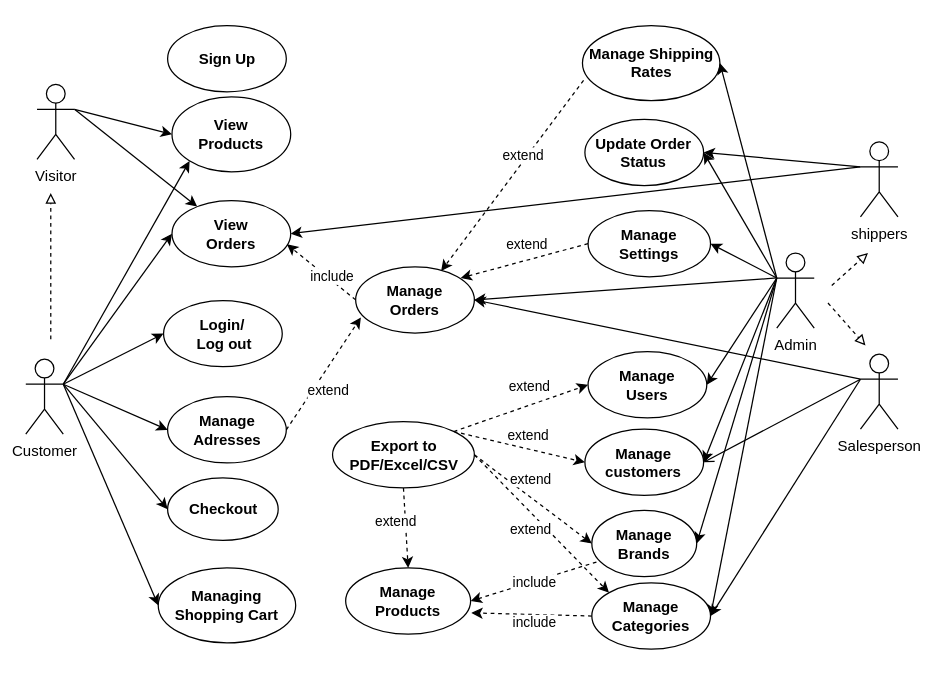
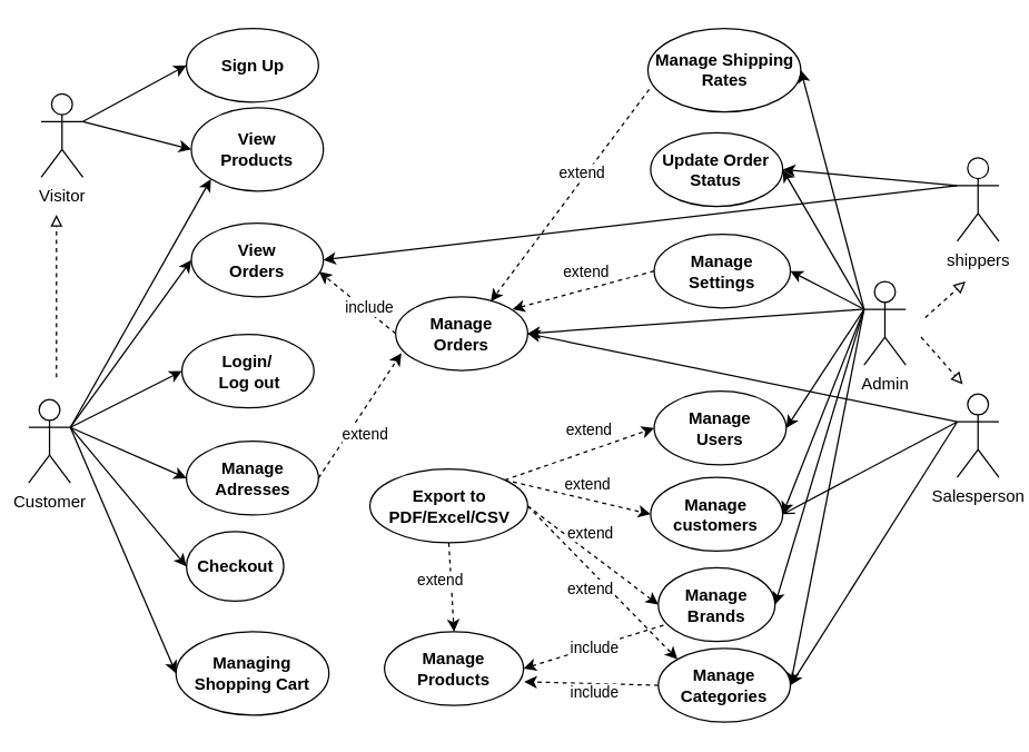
  <mxCell id="0" />
  <mxCell id="1" parent="0" />
  <mxCell id="2" value="Visitor" style="shape=umlActor;html=1;verticalLabelPosition=bottom;verticalAlign=top;align=center;" parent="1" vertex="1"><mxGeometry x="29" y="67" width="30" height="60" as="geometry" /></mxCell>
  <mxCell id="3" value="&lt;div&gt;Customer&lt;/div&gt;" style="shape=umlActor;html=1;verticalLabelPosition=bottom;verticalAlign=top;align=center;" parent="1" vertex="1"><mxGeometry x="20" y="287" width="30" height="60" as="geometry" /></mxCell>
  <mxCell id="4" value="Sign Up" style="shape=ellipse;html=1;strokeWidth=1;fontStyle=1;whiteSpace=wrap;align=center;perimeter=ellipsePerimeter;" parent="1" vertex="1"><mxGeometry x="133.5" y="20" width="95" height="53" as="geometry" /></mxCell>
  <mxCell id="5" value="&lt;div&gt;View &lt;br&gt;&lt;/div&gt;&lt;div&gt;Products&lt;/div&gt;" style="shape=ellipse;html=1;strokeWidth=1;fontStyle=1;whiteSpace=wrap;align=center;perimeter=ellipsePerimeter;aspect=fixed;" parent="1" vertex="1"><mxGeometry x="137" y="77" width="95.02" height="60" as="geometry" /></mxCell>
  <mxCell id="6" value="&lt;div&gt;View &lt;br&gt;&lt;/div&gt;&lt;div&gt;Orders&lt;/div&gt;" style="shape=ellipse;html=1;strokeWidth=1;fontStyle=1;whiteSpace=wrap;align=center;perimeter=ellipsePerimeter;" parent="1" vertex="1"><mxGeometry x="137.02" y="160" width="95" height="53" as="geometry" /></mxCell>
  <mxCell id="7" value="Managing Shopping Cart" style="shape=ellipse;html=1;strokeWidth=1;fontStyle=1;whiteSpace=wrap;align=center;perimeter=ellipsePerimeter;" parent="1" vertex="1"><mxGeometry x="126" y="454" width="110" height="60" as="geometry" /></mxCell>
- <mxCell id="8" value="Checkout" style="shape=ellipse;html=1;strokeWidth=1;fontStyle=1;whiteSpace=wrap;align=center;perimeter=ellipsePerimeter;" parent="1" vertex="1"><mxGeometry x="133.5" y="382" width="88.5" height="50" as="geometry" /></mxCell>
+ <mxCell id="8" value="Checkout" style="shape=ellipse;html=1;strokeWidth=1;fontStyle=1;whiteSpace=wrap;align=center;perimeter=ellipsePerimeter;" parent="1" vertex="1"><mxGeometry x="133.5" y="382" width="70" height="50" as="geometry" /></mxCell>
  <mxCell id="9" value="&lt;div&gt;Manage &lt;br&gt;&lt;/div&gt;&lt;div&gt;Adresses&lt;/div&gt;" style="shape=ellipse;html=1;strokeWidth=1;fontStyle=1;whiteSpace=wrap;align=center;perimeter=ellipsePerimeter;" parent="1" vertex="1"><mxGeometry x="133.5" y="317" width="95" height="53" as="geometry" /></mxCell>
  <mxCell id="10" value="Salesperson" style="shape=umlActor;html=1;verticalLabelPosition=bottom;verticalAlign=top;align=center;" parent="1" vertex="1"><mxGeometry x="688" y="283" width="30" height="60" as="geometry" /></mxCell>
  <mxCell id="11" value="Manage customers" style="shape=ellipse;html=1;strokeWidth=1;fontStyle=1;whiteSpace=wrap;align=center;perimeter=ellipsePerimeter;" parent="1" vertex="1"><mxGeometry x="467.46" y="343" width="95" height="53" as="geometry" /></mxCell>
  <mxCell id="12" value="shippers" style="shape=umlActor;html=1;verticalLabelPosition=bottom;verticalAlign=top;align=center;" parent="1" vertex="1"><mxGeometry x="688" y="113" width="30" height="60" as="geometry" /></mxCell>
  <mxCell id="13" value="Update Order Status" style="shape=ellipse;html=1;strokeWidth=1;fontStyle=1;whiteSpace=wrap;align=center;perimeter=ellipsePerimeter;" parent="1" vertex="1"><mxGeometry x="467.46" y="95" width="95" height="53" as="geometry" /></mxCell>
- <mxCell id="14" value="" style="endArrow=classic;html=1;rounded=0;exitX=1;exitY=0.333;exitDx=0;exitDy=0;exitPerimeter=0;" parent="1" source="2" target="6" edge="1"><mxGeometry width="50" height="50" relative="1" as="geometry"><mxPoint x="470" y="121" as="sourcePoint" /><mxPoint x="520" y="71" as="targetPoint" /></mxGeometry></mxCell>
+ <mxCell id="14" value="" style="endArrow=classic;html=1;rounded=0;exitX=1;exitY=0.333;exitDx=0;exitDy=0;exitPerimeter=0;entryX=0;entryY=0.5;entryDx=0;entryDy=0;" parent="1" source="2" target="4" edge="1"><mxGeometry width="50" height="50" relative="1" as="geometry"><mxPoint x="470" y="121" as="sourcePoint" /><mxPoint x="520" y="71" as="targetPoint" /></mxGeometry></mxCell>
  <mxCell id="15" value="" style="endArrow=classic;html=1;rounded=0;exitX=1;exitY=0.333;exitDx=0;exitDy=0;exitPerimeter=0;entryX=0;entryY=0.5;entryDx=0;entryDy=0;" parent="1" source="2" target="5" edge="1"><mxGeometry width="50" height="50" relative="1" as="geometry"><mxPoint x="0" y="111" as="sourcePoint" /><mxPoint x="130" y="111" as="targetPoint" /></mxGeometry></mxCell>
  <mxCell id="16" value="" style="endArrow=classic;html=1;rounded=0;exitX=1;exitY=0.333;exitDx=0;exitDy=0;exitPerimeter=0;entryX=0;entryY=1;entryDx=0;entryDy=0;" parent="1" source="3" target="5" edge="1"><mxGeometry width="50" height="50" relative="1" as="geometry"><mxPoint x="470" y="211" as="sourcePoint" /><mxPoint x="520" y="161" as="targetPoint" /></mxGeometry></mxCell>
  <mxCell id="17" value="" style="endArrow=classic;html=1;rounded=0;exitX=1;exitY=0.333;exitDx=0;exitDy=0;exitPerimeter=0;entryX=0;entryY=0.5;entryDx=0;entryDy=0;" parent="1" source="3" target="7" edge="1"><mxGeometry width="50" height="50" relative="1" as="geometry"><mxPoint x="470" y="211" as="sourcePoint" /><mxPoint x="520" y="161" as="targetPoint" /></mxGeometry></mxCell>
  <mxCell id="18" value="" style="endArrow=classic;html=1;rounded=0;exitX=1;exitY=0.333;exitDx=0;exitDy=0;exitPerimeter=0;entryX=0;entryY=0.5;entryDx=0;entryDy=0;" parent="1" source="3" target="8" edge="1"><mxGeometry width="50" height="50" relative="1" as="geometry"><mxPoint x="470" y="211" as="sourcePoint" /><mxPoint x="520" y="161" as="targetPoint" /></mxGeometry></mxCell>
  <mxCell id="19" value="" style="endArrow=classic;html=1;rounded=0;exitX=1;exitY=0.333;exitDx=0;exitDy=0;exitPerimeter=0;entryX=0;entryY=0.5;entryDx=0;entryDy=0;" parent="1" source="3" target="9" edge="1"><mxGeometry width="50" height="50" relative="1" as="geometry"><mxPoint x="470" y="401" as="sourcePoint" /><mxPoint x="520" y="351" as="targetPoint" /></mxGeometry></mxCell>
  <mxCell id="20" value="" style="endArrow=classic;html=1;rounded=0;exitX=1;exitY=0.333;exitDx=0;exitDy=0;exitPerimeter=0;entryX=0;entryY=0.5;entryDx=0;entryDy=0;" parent="1" source="3" target="6" edge="1"><mxGeometry width="50" height="50" relative="1" as="geometry"><mxPoint x="470" y="311" as="sourcePoint" /><mxPoint x="520" y="261" as="targetPoint" /></mxGeometry></mxCell>
  <mxCell id="21" value="" style="endArrow=open;html=1;rounded=0;exitX=0;exitY=0.333;exitDx=0;exitDy=0;exitPerimeter=0;entryX=1;entryY=0.5;entryDx=0;entryDy=0;" parent="1" source="10" target="11" edge="1"><mxGeometry width="50" height="50" relative="1" as="geometry"><mxPoint x="450" y="486" as="sourcePoint" /><mxPoint x="500" y="436" as="targetPoint" /></mxGeometry></mxCell>
  <mxCell id="22" value="" style="endArrow=classic;html=1;rounded=0;entryX=1;entryY=0.5;entryDx=0;entryDy=0;exitX=0;exitY=0.333;exitDx=0;exitDy=0;exitPerimeter=0;" parent="1" source="10" target="56" edge="1"><mxGeometry width="50" height="50" relative="1" as="geometry"><mxPoint x="800" y="406" as="sourcePoint" /><mxPoint x="500" y="436" as="targetPoint" /></mxGeometry></mxCell>
  <mxCell id="23" value="&lt;div&gt;Manage &lt;br&gt;&lt;/div&gt;&lt;div&gt;Settings&lt;/div&gt;" style="shape=ellipse;html=1;strokeWidth=1;fontStyle=1;whiteSpace=wrap;align=center;perimeter=ellipsePerimeter;" parent="1" vertex="1"><mxGeometry x="470" y="168" width="98" height="53" as="geometry" /></mxCell>
  <mxCell id="24" value="&lt;div&gt;Manage &lt;br&gt;&lt;/div&gt;&lt;div&gt;Users&lt;/div&gt;" style="shape=ellipse;html=1;strokeWidth=1;fontStyle=1;whiteSpace=wrap;align=center;perimeter=ellipsePerimeter;" parent="1" vertex="1"><mxGeometry x="470" y="281" width="95" height="53" as="geometry" /></mxCell>
  <mxCell id="25" value="Admin" style="shape=umlActor;html=1;verticalLabelPosition=bottom;verticalAlign=top;align=center;" parent="1" vertex="1"><mxGeometry x="621" y="202" width="30" height="60" as="geometry" /></mxCell>
  <mxCell id="26" value="" style="endArrow=classic;html=1;rounded=0;exitX=0;exitY=0.333;exitDx=0;exitDy=0;exitPerimeter=0;entryX=1;entryY=0.5;entryDx=0;entryDy=0;" parent="1" source="25" target="23" edge="1"><mxGeometry width="50" height="50" relative="1" as="geometry"><mxPoint x="522" y="375" as="sourcePoint" /><mxPoint x="572" y="325" as="targetPoint" /></mxGeometry></mxCell>
  <mxCell id="27" value="" style="endArrow=classic;html=1;rounded=0;exitX=0;exitY=0.333;exitDx=0;exitDy=0;exitPerimeter=0;entryX=1;entryY=0.5;entryDx=0;entryDy=0;" parent="1" source="25" target="24" edge="1"><mxGeometry width="50" height="50" relative="1" as="geometry"><mxPoint x="540" y="606" as="sourcePoint" /><mxPoint x="590" y="556" as="targetPoint" /></mxGeometry></mxCell>
  <mxCell id="28" value="&lt;div&gt;Login/&lt;/div&gt;&lt;div&gt;&amp;nbsp;Log out&lt;/div&gt;" style="shape=ellipse;html=1;strokeWidth=1;fontStyle=1;whiteSpace=wrap;align=center;perimeter=ellipsePerimeter;" parent="1" vertex="1"><mxGeometry x="130.25" y="240" width="95" height="53" as="geometry" /></mxCell>
  <mxCell id="29" value="" style="endArrow=classic;html=1;rounded=0;entryX=0;entryY=0.5;entryDx=0;entryDy=0;exitX=1;exitY=0.333;exitDx=0;exitDy=0;exitPerimeter=0;" parent="1" source="3" target="28" edge="1"><mxGeometry width="50" height="50" relative="1" as="geometry"><mxPoint x="-10" y="311" as="sourcePoint" /><mxPoint x="470" y="281" as="targetPoint" /></mxGeometry></mxCell>
  <mxCell id="30" value="" style="endArrow=classic;html=1;rounded=0;exitX=0;exitY=0.333;exitDx=0;exitDy=0;exitPerimeter=0;entryX=1;entryY=0.5;entryDx=0;entryDy=0;" parent="1" source="25" target="56" edge="1"><mxGeometry width="50" height="50" relative="1" as="geometry"><mxPoint x="810" y="716" as="sourcePoint" /><mxPoint x="670" y="878" as="targetPoint" /></mxGeometry></mxCell>
  <mxCell id="31" value="" style="endArrow=classic;html=1;rounded=0;exitX=0;exitY=0.333;exitDx=0;exitDy=0;exitPerimeter=0;entryX=1;entryY=0.5;entryDx=0;entryDy=0;" parent="1" source="25" target="11" edge="1"><mxGeometry width="50" height="50" relative="1" as="geometry"><mxPoint x="890" y="796" as="sourcePoint" /><mxPoint x="760" y="893" as="targetPoint" /></mxGeometry></mxCell>
  <mxCell id="32" value="" style="endArrow=classic;html=1;rounded=0;entryX=1;entryY=0.5;entryDx=0;entryDy=0;exitX=0;exitY=0.333;exitDx=0;exitDy=0;exitPerimeter=0;" parent="1" source="25" target="13" edge="1"><mxGeometry width="50" height="50" relative="1" as="geometry"><mxPoint x="783" y="459" as="sourcePoint" /><mxPoint x="645.636" y="306.351" as="targetPoint" /></mxGeometry></mxCell>
  <mxCell id="33" value="Manage Shipping Rates" style="shape=ellipse;html=1;strokeWidth=1;fontStyle=1;whiteSpace=wrap;align=center;perimeter=ellipsePerimeter;" parent="1" vertex="1"><mxGeometry x="465.5" y="20" width="110" height="60" as="geometry" /></mxCell>
  <mxCell id="34" value="" style="endArrow=classic;html=1;rounded=0;exitX=0;exitY=0.333;exitDx=0;exitDy=0;exitPerimeter=0;entryX=1;entryY=0.5;entryDx=0;entryDy=0;" parent="1" source="25" target="33" edge="1"><mxGeometry width="50" height="50" relative="1" as="geometry"><mxPoint x="693" y="512" as="sourcePoint" /><mxPoint x="547.636" y="366.351" as="targetPoint" /></mxGeometry></mxCell>
  <mxCell id="35" value="&lt;div&gt;Manage &lt;br&gt;&lt;/div&gt;&lt;div&gt;Products&lt;/div&gt;" style="shape=ellipse;html=1;strokeWidth=1;fontStyle=1;whiteSpace=wrap;align=center;perimeter=ellipsePerimeter;" parent="1" vertex="1"><mxGeometry x="276" y="454" width="100" height="53" as="geometry" /></mxCell>
  <mxCell id="36" value="&lt;div&gt;Manage &lt;br&gt;&lt;/div&gt;&lt;div&gt;Brands&lt;/div&gt;" style="shape=ellipse;html=1;strokeWidth=1;fontStyle=1;whiteSpace=wrap;align=center;perimeter=ellipsePerimeter;aspect=fixed;" parent="1" vertex="1"><mxGeometry x="473" y="408" width="83.92" height="53" as="geometry" /></mxCell>
  <mxCell id="37" value="" style="endArrow=classic;html=1;rounded=0;exitX=0;exitY=0.5;exitDx=0;exitDy=0;entryX=1.006;entryY=0.679;entryDx=0;entryDy=0;dashed=1;entryPerimeter=0;" parent="1" source="56" target="35" edge="1"><mxGeometry width="50" height="50" relative="1" as="geometry"><mxPoint x="454" y="342" as="sourcePoint" /><mxPoint x="435" y="402" as="targetPoint" /></mxGeometry></mxCell>
  <mxCell id="38" value="include" style="edgeLabel;html=1;align=center;verticalAlign=middle;resizable=0;points=[];" parent="37" vertex="1" connectable="0"><mxGeometry x="-0.372" y="-1" relative="1" as="geometry"><mxPoint x="-17" y="7" as="offset" /></mxGeometry></mxCell>
  <mxCell id="39" value="" style="endArrow=classic;html=1;rounded=0;exitX=0;exitY=0.333;exitDx=0;exitDy=0;exitPerimeter=0;entryX=1;entryY=0.5;entryDx=0;entryDy=0;" parent="1" source="25" target="36" edge="1"><mxGeometry width="50" height="50" relative="1" as="geometry"><mxPoint x="693" y="512" as="sourcePoint" /><mxPoint x="547.636" y="363.351" as="targetPoint" /></mxGeometry></mxCell>
  <mxCell id="40" value="" style="endArrow=classic;html=1;rounded=0;exitX=0.044;exitY=0.779;exitDx=0;exitDy=0;dashed=1;entryX=1;entryY=0.5;entryDx=0;entryDy=0;exitPerimeter=0;" parent="1" source="36" target="35" edge="1"><mxGeometry width="50" height="50" relative="1" as="geometry"><mxPoint x="460" y="285" as="sourcePoint" /><mxPoint x="381" y="290" as="targetPoint" /><Array as="points" /></mxGeometry></mxCell>
  <mxCell id="41" value="include" style="edgeLabel;html=1;align=center;verticalAlign=middle;resizable=0;points=[];" parent="40" vertex="1" connectable="0"><mxGeometry x="0.418" y="-1" relative="1" as="geometry"><mxPoint x="22" y="-5" as="offset" /></mxGeometry></mxCell>
  <mxCell id="42" value="" style="endArrow=classic;html=1;rounded=0;exitX=1;exitY=0.5;exitDx=0;exitDy=0;entryX=0.044;entryY=0.765;entryDx=0;entryDy=0;dashed=1;entryPerimeter=0;" parent="1" source="9" target="44" edge="1"><mxGeometry width="50" height="50" relative="1" as="geometry"><mxPoint x="275" y="455" as="sourcePoint" /><mxPoint x="455.364" y="213.351" as="targetPoint" /></mxGeometry></mxCell>
  <mxCell id="43" value="extend" style="edgeLabel;html=1;align=center;verticalAlign=middle;resizable=0;points=[];" parent="42" vertex="1" connectable="0"><mxGeometry x="-0.375" y="-3" relative="1" as="geometry"><mxPoint x="12" y="-5" as="offset" /></mxGeometry></mxCell>
  <mxCell id="44" value="&lt;div&gt;Manage &lt;br&gt;&lt;/div&gt;&lt;div&gt;Orders&lt;/div&gt;" style="shape=ellipse;html=1;strokeWidth=1;fontStyle=1;whiteSpace=wrap;align=center;perimeter=ellipsePerimeter;" parent="1" vertex="1"><mxGeometry x="284" y="213" width="95" height="53" as="geometry" /></mxCell>
  <mxCell id="45" value="" style="endArrow=classic;html=1;rounded=0;exitX=0;exitY=0.333;exitDx=0;exitDy=0;exitPerimeter=0;entryX=1;entryY=0.5;entryDx=0;entryDy=0;" parent="1" source="10" target="44" edge="1"><mxGeometry width="50" height="50" relative="1" as="geometry"><mxPoint x="690" y="315" as="sourcePoint" /><mxPoint x="567" y="423" as="targetPoint" /></mxGeometry></mxCell>
  <mxCell id="46" value="" style="endArrow=classic;html=1;rounded=0;exitX=0;exitY=0.333;exitDx=0;exitDy=0;exitPerimeter=0;entryX=1;entryY=0.5;entryDx=0;entryDy=0;" parent="1" source="25" target="44" edge="1"><mxGeometry width="50" height="50" relative="1" as="geometry"><mxPoint x="700" y="325" as="sourcePoint" /><mxPoint x="577" y="433" as="targetPoint" /></mxGeometry></mxCell>
  <mxCell id="47" value="" style="endArrow=classic;html=1;rounded=0;dashed=1;entryX=0.968;entryY=0.66;entryDx=0;entryDy=0;entryPerimeter=0;exitX=0;exitY=0.5;exitDx=0;exitDy=0;" parent="1" source="44" target="6" edge="1"><mxGeometry width="50" height="50" relative="1" as="geometry"><mxPoint x="437" y="335" as="sourcePoint" /><mxPoint x="380.6" y="86.153" as="targetPoint" /></mxGeometry></mxCell>
  <mxCell id="48" value="include" style="edgeLabel;html=1;align=center;verticalAlign=middle;resizable=0;points=[];" parent="47" vertex="1" connectable="0"><mxGeometry x="-0.173" y="2" relative="1" as="geometry"><mxPoint x="4" y="-2" as="offset" /></mxGeometry></mxCell>
  <mxCell id="49" value="Export to PDF/Excel/CSV" style="shape=ellipse;html=1;strokeWidth=1;fontStyle=1;whiteSpace=wrap;align=center;perimeter=ellipsePerimeter;" parent="1" vertex="1"><mxGeometry x="265.5" y="337" width="113.5" height="53" as="geometry" /></mxCell>
  <mxCell id="50" value="" style="endArrow=classic;html=1;rounded=0;entryX=0;entryY=0.5;entryDx=0;entryDy=0;dashed=1;exitX=1;exitY=0.5;exitDx=0;exitDy=0;" parent="1" source="49" target="36" edge="1"><mxGeometry width="50" height="50" relative="1" as="geometry"><mxPoint x="293" y="581" as="sourcePoint" /><mxPoint x="472.81" y="508.56" as="targetPoint" /></mxGeometry></mxCell>
  <mxCell id="51" value="extend" style="edgeLabel;html=1;align=center;verticalAlign=middle;resizable=0;points=[];" parent="50" vertex="1" connectable="0"><mxGeometry x="0.335" y="2" relative="1" as="geometry"><mxPoint x="-20" y="-27" as="offset" /></mxGeometry></mxCell>
  <mxCell id="52" value="" style="endArrow=classic;html=1;rounded=0;entryX=0;entryY=0.5;entryDx=0;entryDy=0;dashed=1;exitX=1;exitY=0;exitDx=0;exitDy=0;" parent="1" source="49" target="11" edge="1"><mxGeometry width="50" height="50" relative="1" as="geometry"><mxPoint x="364" y="352" as="sourcePoint" /><mxPoint x="460" y="354" as="targetPoint" /></mxGeometry></mxCell>
  <mxCell id="53" value="extend" style="edgeLabel;html=1;align=center;verticalAlign=middle;resizable=0;points=[];" parent="52" vertex="1" connectable="0"><mxGeometry x="0.335" y="2" relative="1" as="geometry"><mxPoint x="-12" y="-12" as="offset" /></mxGeometry></mxCell>
  <mxCell id="54" value="" style="endArrow=classic;html=1;rounded=0;exitX=0.5;exitY=1;exitDx=0;exitDy=0;entryX=0.5;entryY=0;entryDx=0;entryDy=0;dashed=1;" parent="1" source="49" target="35" edge="1"><mxGeometry width="50" height="50" relative="1" as="geometry"><mxPoint x="213" y="616" as="sourcePoint" /><mxPoint x="482.81" y="445.56" as="targetPoint" /></mxGeometry></mxCell>
  <mxCell id="55" value="extend" style="edgeLabel;html=1;align=center;verticalAlign=middle;resizable=0;points=[];" parent="54" vertex="1" connectable="0"><mxGeometry x="-0.375" y="-3" relative="1" as="geometry"><mxPoint x="-5" y="6" as="offset" /></mxGeometry></mxCell>
  <mxCell id="56" value="&lt;div&gt;Manage Categories&lt;/div&gt;" style="shape=ellipse;html=1;strokeWidth=1;fontStyle=1;whiteSpace=wrap;align=center;perimeter=ellipsePerimeter;" parent="1" vertex="1"><mxGeometry x="473" y="466" width="95" height="53" as="geometry" /></mxCell>
  <mxCell id="57" value="" style="endArrow=classic;html=1;rounded=0;exitX=0;exitY=0.333;exitDx=0;exitDy=0;exitPerimeter=0;entryX=1;entryY=0.5;entryDx=0;entryDy=0;" parent="1" source="12" target="13" edge="1"><mxGeometry width="50" height="50" relative="1" as="geometry"><mxPoint x="690" y="215" as="sourcePoint" /><mxPoint x="554" y="36" as="targetPoint" /></mxGeometry></mxCell>
  <mxCell id="58" value="" style="endArrow=classic;html=1;rounded=0;exitX=0;exitY=0.333;exitDx=0;exitDy=0;exitPerimeter=0;entryX=1;entryY=0.5;entryDx=0;entryDy=0;" parent="1" source="12" target="6" edge="1"><mxGeometry width="50" height="50" relative="1" as="geometry"><mxPoint x="672" y="58" as="sourcePoint" /><mxPoint x="198" y="156" as="targetPoint" /></mxGeometry></mxCell>
  <mxCell id="59" value="" style="endArrow=classic;html=1;rounded=0;entryX=0;entryY=0.5;entryDx=0;entryDy=0;dashed=1;exitX=1;exitY=0;exitDx=0;exitDy=0;" parent="1" source="49" target="24" edge="1"><mxGeometry width="50" height="50" relative="1" as="geometry"><mxPoint x="374" y="349" as="sourcePoint" /><mxPoint x="360.5" y="445" as="targetPoint" /></mxGeometry></mxCell>
  <mxCell id="60" value="extend" style="edgeLabel;html=1;align=center;verticalAlign=middle;resizable=0;points=[];" parent="59" vertex="1" connectable="0"><mxGeometry x="-0.375" y="-3" relative="1" as="geometry"><mxPoint x="25" y="-27" as="offset" /></mxGeometry></mxCell>
  <mxCell id="61" value="" style="endArrow=classic;html=1;rounded=0;dashed=1;exitX=1;exitY=0.5;exitDx=0;exitDy=0;entryX=0;entryY=0;entryDx=0;entryDy=0;" parent="1" source="49" target="56" edge="1"><mxGeometry width="50" height="50" relative="1" as="geometry"><mxPoint x="388" y="405" as="sourcePoint" /><mxPoint x="496.574" y="427.925" as="targetPoint" /></mxGeometry></mxCell>
  <mxCell id="62" value="extend" style="edgeLabel;html=1;align=center;verticalAlign=middle;resizable=0;points=[];" parent="61" vertex="1" connectable="0"><mxGeometry x="0.335" y="2" relative="1" as="geometry"><mxPoint x="-29" y="-13" as="offset" /></mxGeometry></mxCell>
  <mxCell id="63" value="" style="endArrow=classic;html=1;rounded=0;dashed=1;exitX=0.008;exitY=0.731;exitDx=0;exitDy=0;exitPerimeter=0;entryX=0.72;entryY=0.065;entryDx=0;entryDy=0;entryPerimeter=0;" parent="1" source="33" target="44" edge="1"><mxGeometry width="50" height="50" relative="1" as="geometry"><mxPoint x="462" y="125" as="sourcePoint" /><mxPoint x="382" y="225" as="targetPoint" /></mxGeometry></mxCell>
  <mxCell id="64" value="extend" style="edgeLabel;html=1;align=center;verticalAlign=middle;resizable=0;points=[];" parent="63" vertex="1" connectable="0"><mxGeometry x="-0.375" y="-3" relative="1" as="geometry"><mxPoint x="-11" y="13" as="offset" /></mxGeometry></mxCell>
  <mxCell id="65" value="" style="endArrow=classic;html=1;rounded=0;dashed=1;exitX=0;exitY=0.5;exitDx=0;exitDy=0;" parent="1" source="23" edge="1"><mxGeometry width="50" height="50" relative="1" as="geometry"><mxPoint x="472" y="135" as="sourcePoint" /><mxPoint x="368" y="222" as="targetPoint" /></mxGeometry></mxCell>
  <mxCell id="66" value="extend" style="edgeLabel;html=1;align=center;verticalAlign=middle;resizable=0;points=[];" parent="65" vertex="1" connectable="0"><mxGeometry x="-0.375" y="-3" relative="1" as="geometry"><mxPoint x="-17" y="-6" as="offset" /></mxGeometry></mxCell>
  <mxCell id="67" value="" style="endArrow=block;html=1;rounded=0;dashed=1;endFill=0;" parent="1" edge="1"><mxGeometry width="50" height="50" relative="1" as="geometry"><mxPoint x="665" y="228" as="sourcePoint" /><mxPoint x="694" y="202" as="targetPoint" /></mxGeometry></mxCell>
  <mxCell id="68" value="" style="endArrow=block;html=1;rounded=0;dashed=1;endFill=0;" parent="1" edge="1"><mxGeometry width="50" height="50" relative="1" as="geometry"><mxPoint x="662" y="242" as="sourcePoint" /><mxPoint x="692" y="276" as="targetPoint" /></mxGeometry></mxCell>
  <mxCell id="69" value="" style="endArrow=block;html=1;rounded=0;dashed=1;endFill=0;" parent="1" edge="1"><mxGeometry width="50" height="50" relative="1" as="geometry"><mxPoint x="40" y="271" as="sourcePoint" /><mxPoint x="40" y="154" as="targetPoint" /></mxGeometry></mxCell>
